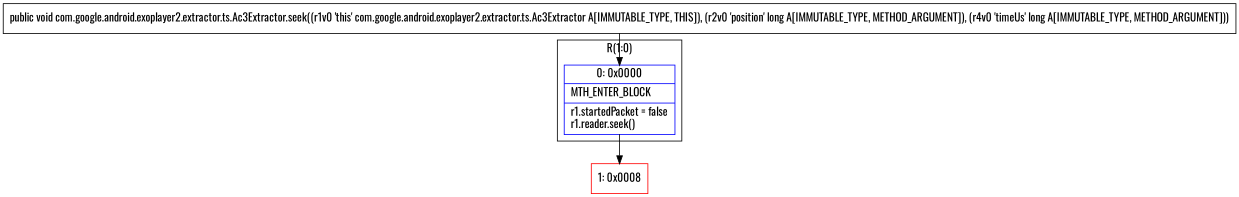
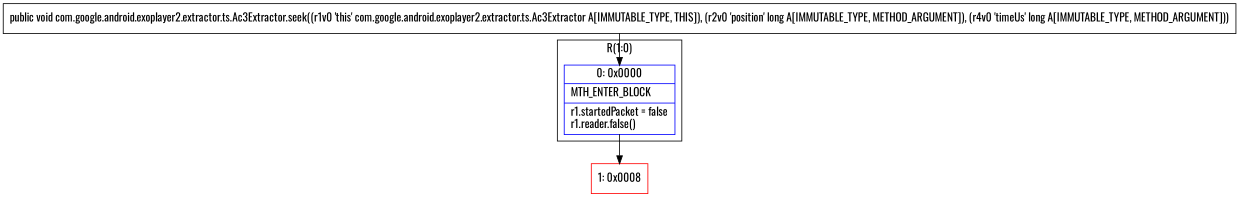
  digraph {
    fontname=Oswald
    node [shape=record fontname=Oswald]
    edge [fontname=Oswald]
-   n1 [color=blue label="{0\:\ 0x0000|MTH_ENTER_BLOCK\l|r1.startedPacket = false\lr1.reader.seek()\l}"]
+   n1 [color=blue label="{0\:\ 0x0000|MTH_ENTER_BLOCK\l|r1.startedPacket = false\lr1.reader.false()\l}"]
    n2 [color=red label="{1\:\ 0x0008}"]
    n3 [label="{public void com.google.android.exoplayer2.extractor.ts.Ac3Extractor.seek((r1v0 'this' com.google.android.exoplayer2.extractor.ts.Ac3Extractor A[IMMUTABLE_TYPE, THIS]), (r2v0 'position' long A[IMMUTABLE_TYPE, METHOD_ARGUMENT]), (r4v0 'timeUs' long A[IMMUTABLE_TYPE, METHOD_ARGUMENT])) }"]
    subgraph cluster_1 {
      label="R(1:0)"
      n1
    }
    n1 -> n2
    n3 -> n1
  }
